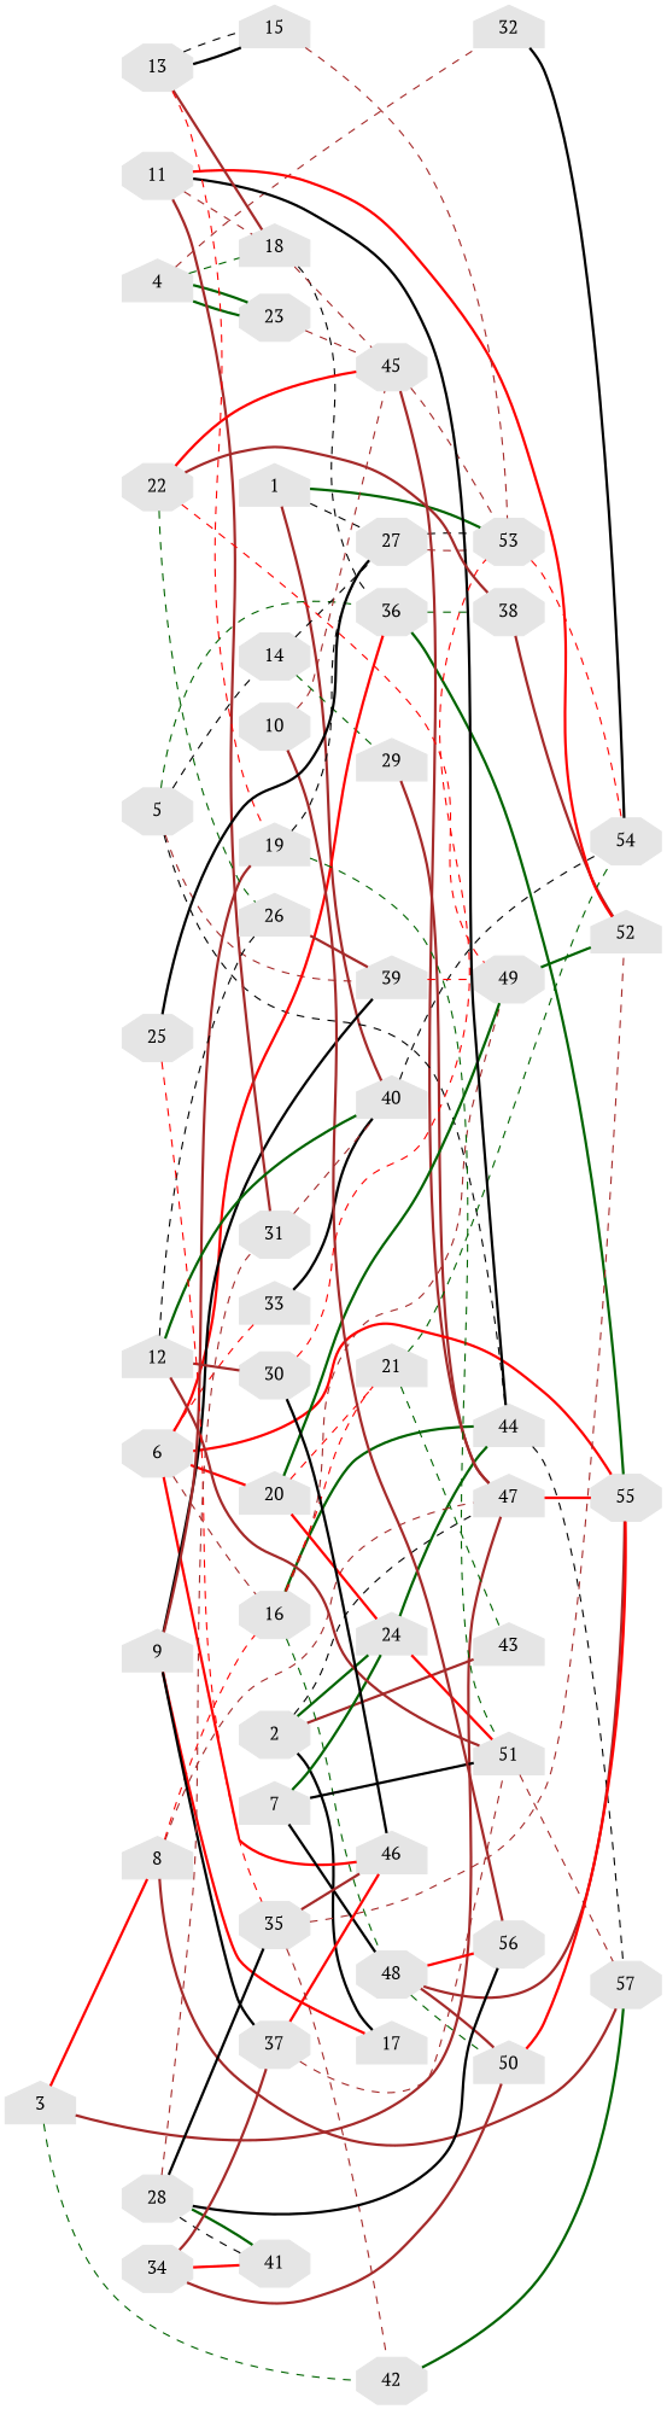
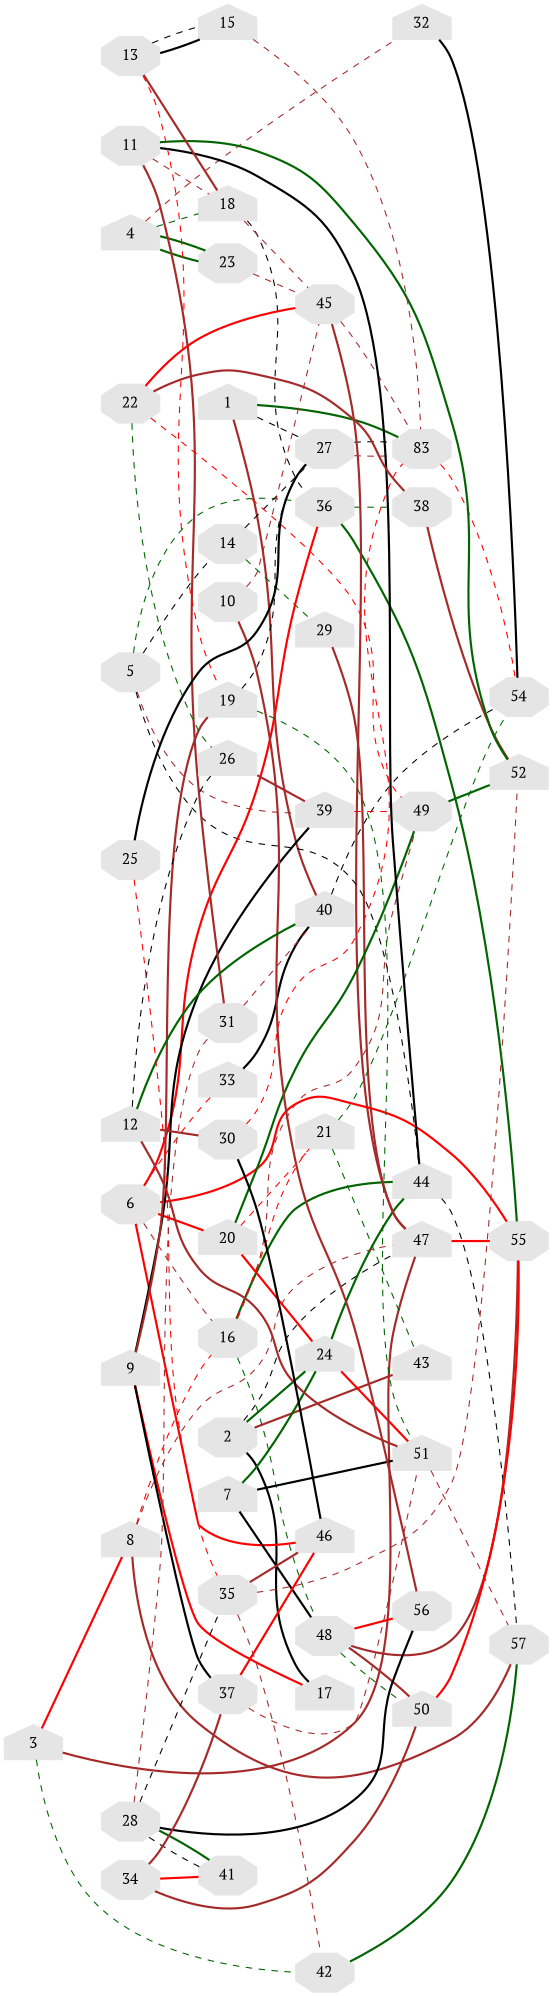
  graph {
    fontname="PT Serif"
    rankdir=LR
    node [color=gray90 fontname="PT Serif" shape=octagon style=filled]
    edge [color=brown fontname="PT Serif" style=bold]
    1 [shape=house]
    27
    40 [shape=house]
-   53
+   53 [label=83]
    54
    17 [shape=house]
    2
    24 [shape=house]
    43 [shape=house]
    47 [shape=house]
    44 [shape=house]
    51 [shape=house]
    55
    3 [shape=house]
    8 [shape=house]
    42
    16
    57
    4 [shape=house]
    18 [shape=house]
    23
    32 [shape=house]
    36
    45
    5
    14
    39 [shape=house]
    29 [shape=house]
    38
    49
    6
    20 [shape=house]
    33 [shape=house]
    46 [shape=house]
    48
    21 [shape=house]
    7 [shape=house]
    56
    50 [shape=house]
    9 [shape=house]
    19 [shape=house]
    37
    10
    11
    31
    52 [shape=house]
    12 [shape=house]
    26 [shape=house]
    30
    13
    15 [shape=house]
    22
    25
    35
    28
    41
    34
    1 -- 27 [color=black style=dashed]
    1 -- 40
    1 -- 53 [color=darkgreen]
    27 -- 53 [style=dashed]
    27 -- 53 [color=black style=dashed]
    40 -- 54 [color=black style=dashed]
    53 -- 54 [color=red style=dashed]
    2 -- 17 [color=black]
    2 -- 24 [color=darkgreen]
    2 -- 43
    2 -- 47 [color=black style=dashed]
    24 -- 44 [color=darkgreen]
    24 -- 51 [color=red]
    47 -- 55 [color=red]
    44 -- 57 [color=black style=dashed]
    51 -- 57 [style=dashed]
    3 -- 47
    3 -- 8 [color=red]
    3 -- 42 [color=darkgreen style=dashed]
    8 -- 47 [style=dashed]
    8 -- 16 [color=red style=dashed]
    8 -- 57
    42 -- 57 [color=darkgreen]
    16 -- 44 [color=darkgreen]
    16 -- 49 [style=dashed]
    16 -- 48 [color=darkgreen style=dashed]
    16 -- 21 [color=red style=dashed]
    4 -- 18 [color=darkgreen style=dashed]
    4 -- 23 [color=darkgreen]
    4 -- 23 [color=darkgreen]
    4 -- 32 [style=dashed]
    18 -- 36 [color=black style=dashed]
    18 -- 45 [style=dashed]
    23 -- 45 [style=dashed]
    32 -- 54 [color=black]
    36 -- 55 [color=darkgreen]
    36 -- 38 [color=darkgreen style=dashed]
    45 -- 53 [style=dashed]
    45 -- 47
    5 -- 44 [color=black style=dashed]
    5 -- 36 [color=darkgreen style=dashed]
    5 -- 14 [color=black style=dashed]
    5 -- 39 [style=dashed]
    14 -- 27 [color=black style=dashed]
    14 -- 29 [color=darkgreen style=dashed]
    39 -- 49 [color=red style=dashed]
    29 -- 47
    38 -- 52
    49 -- 52 [color=darkgreen]
    6 -- 55 [color=red]
    6 -- 16 [style=dashed]
    6 -- 36 [color=red]
    6 -- 20 [color=red]
    6 -- 33 [color=red style=dashed]
    6 -- 46 [color=red]
    20 -- 24 [color=red]
    20 -- 49 [color=darkgreen]
    20 -- 21 [color=red style=dashed]
    33 -- 40 [color=black]
    48 -- 55
    48 -- 56 [color=red]
    48 -- 50 [color=darkgreen style=dashed]
    48 -- 50
    21 -- 54 [color=darkgreen style=dashed]
    21 -- 43 [color=darkgreen style=dashed]
    7 -- 24 [color=darkgreen]
    7 -- 51 [color=black]
    7 -- 48 [color=black]
    50 -- 55 [color=red]
    9 -- 17 [color=red]
    9 -- 39 [color=black]
    9 -- 19
    9 -- 37 [color=black]
    19 -- 27 [color=black style=dashed]
    19 -- 51 [color=darkgreen style=dashed]
    37 -- 51 [style=dashed]
    37 -- 46 [color=red]
    10 -- 45 [style=dashed]
    10 -- 56
    11 -- 44 [color=black]
    11 -- 18 [style=dashed]
    11 -- 31
-   11 -- 52 [color=red]
+   11 -- 52 [color=darkgreen]
    31 -- 40 [style=dashed]
    12 -- 40 [color=darkgreen]
    12 -- 51
    12 -- 26 [color=black style=dashed]
    12 -- 30
    26 -- 39
    30 -- 53 [color=red style=dashed]
    30 -- 46 [color=black]
    13 -- 18
    13 -- 19 [color=red style=dashed]
    13 -- 15 [color=black]
    13 -- 15 [color=black style=dashed]
    15 -- 53 [style=dashed]
    22 -- 45 [color=red]
    22 -- 38
    22 -- 49 [color=red style=dashed]
    22 -- 26 [color=darkgreen style=dashed]
    25 -- 27 [color=black]
    25 -- 35 [color=red style=dashed]
    35 -- 42 [style=dashed]
    35 -- 46
    35 -- 52 [style=dashed]
    28 -- 56 [color=black]
    28 -- 31 [style=dashed]
-   28 -- 35 [color=black]
+   28 -- 35 [color=black style=dashed]
    28 -- 41 [color=black style=dashed]
    28 -- 41 [color=darkgreen]
    34 -- 50
    34 -- 37
    34 -- 41 [color=red]
  }
